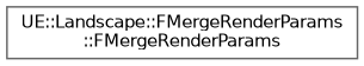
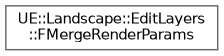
  digraph {
    rankdir=LR
    fontname="DejaVu Sans"
-   n1 [color=grey40 fillcolor=white fontname="DejaVu Sans" fontsize=10 height=0.2 label="UE::Landscape::FMergeRenderParams\l::FMergeRenderParams" shape=box style=filled width=0.4]
+   n1 [color=grey40 fillcolor=white fontname="DejaVu Sans" fontsize=10 height=0.2 label="UE::Landscape::EditLayers\l::FMergeRenderParams" shape=box style=filled width=0.4]
  }
